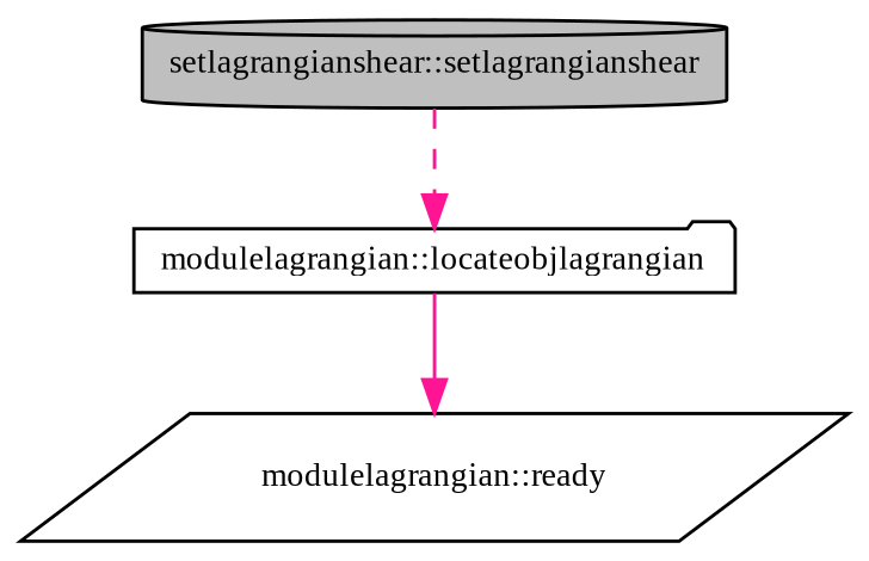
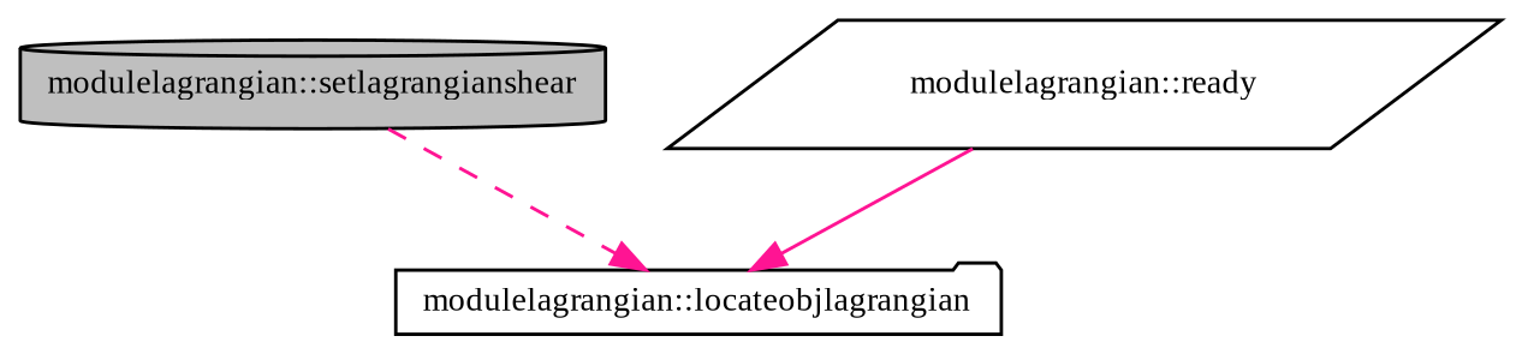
  digraph {
    fontname="Liberation Serif"
    rankdir=TB
    node [color=black fillcolor=white fontname="Liberation Serif" fontsize=10 style=filled]
    edge [color=deeppink fontname="Liberation Serif" fontsize=10 labelfontname=Helvetica labelfontsize=10]
-   n1 [fillcolor=grey75 fontcolor=black height=0.2 label="setlagrangianshear::setlagrangianshear" shape=cylinder width=0.4]
+   n1 [fillcolor=grey75 fontcolor=black height=0.2 label="modulelagrangian::setlagrangianshear" shape=cylinder width=0.4]
    n2 [height=0.2 label="modulelagrangian::locateobjlagrangian" shape=folder width=0.4]
    n3 [height=0.2 label="modulelagrangian::ready" shape=parallelogram width=0.4]
    n1 -> n2 [style=dashed]
-   n2 -> n3 [style=solid]
+   n3 -> n2 [style=solid]
  }
